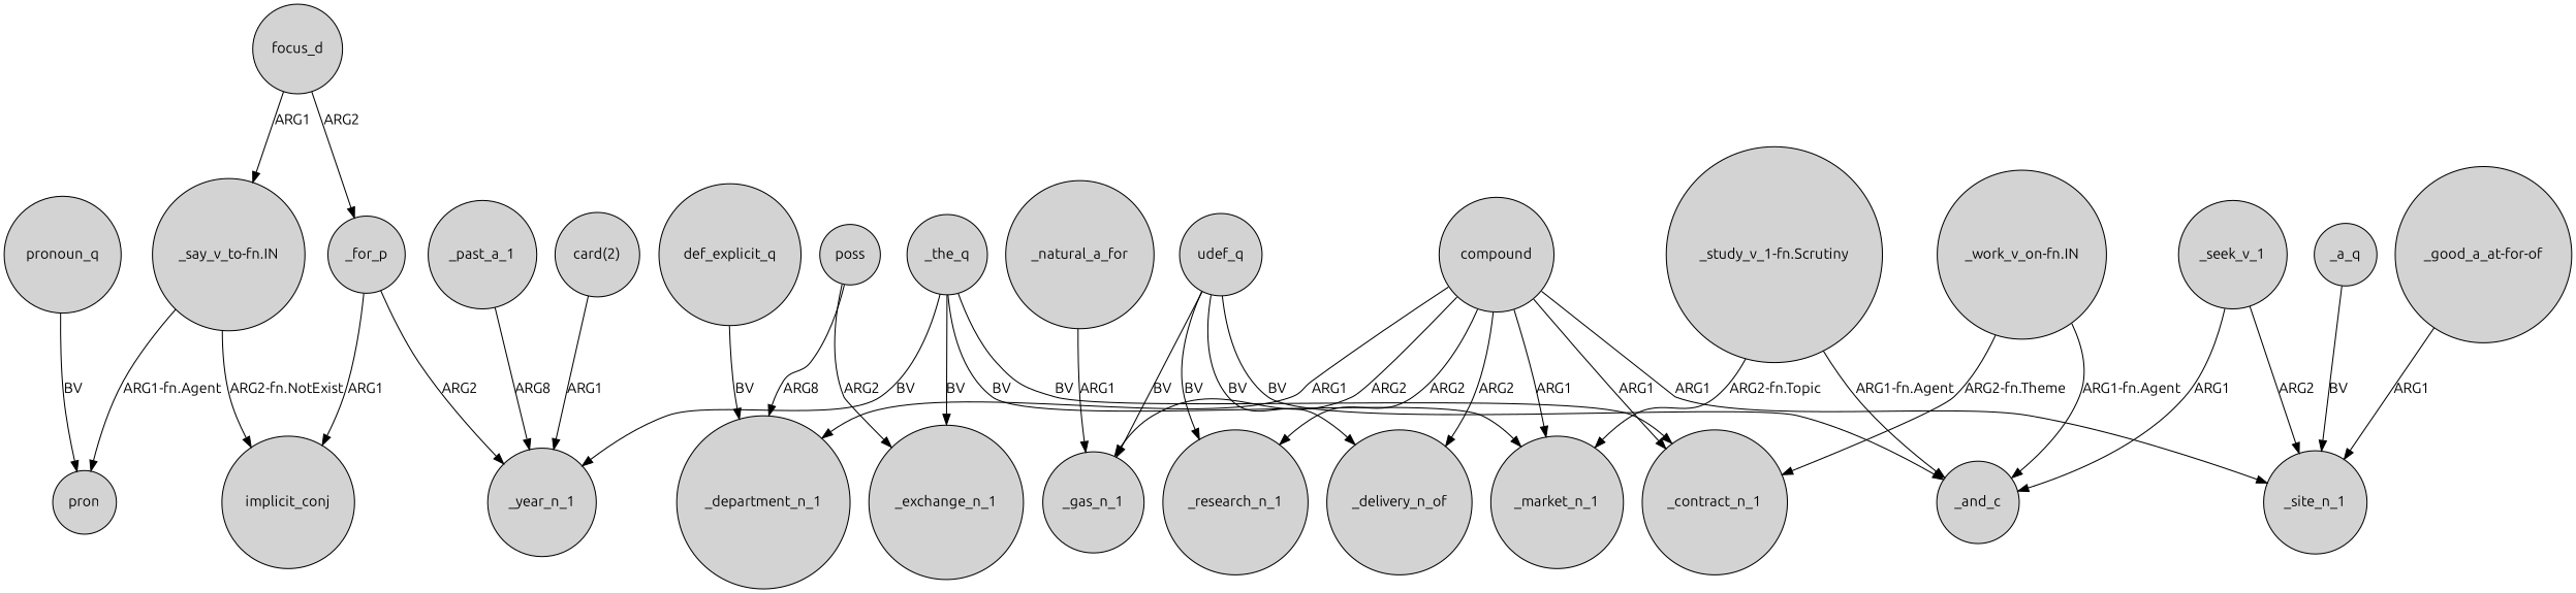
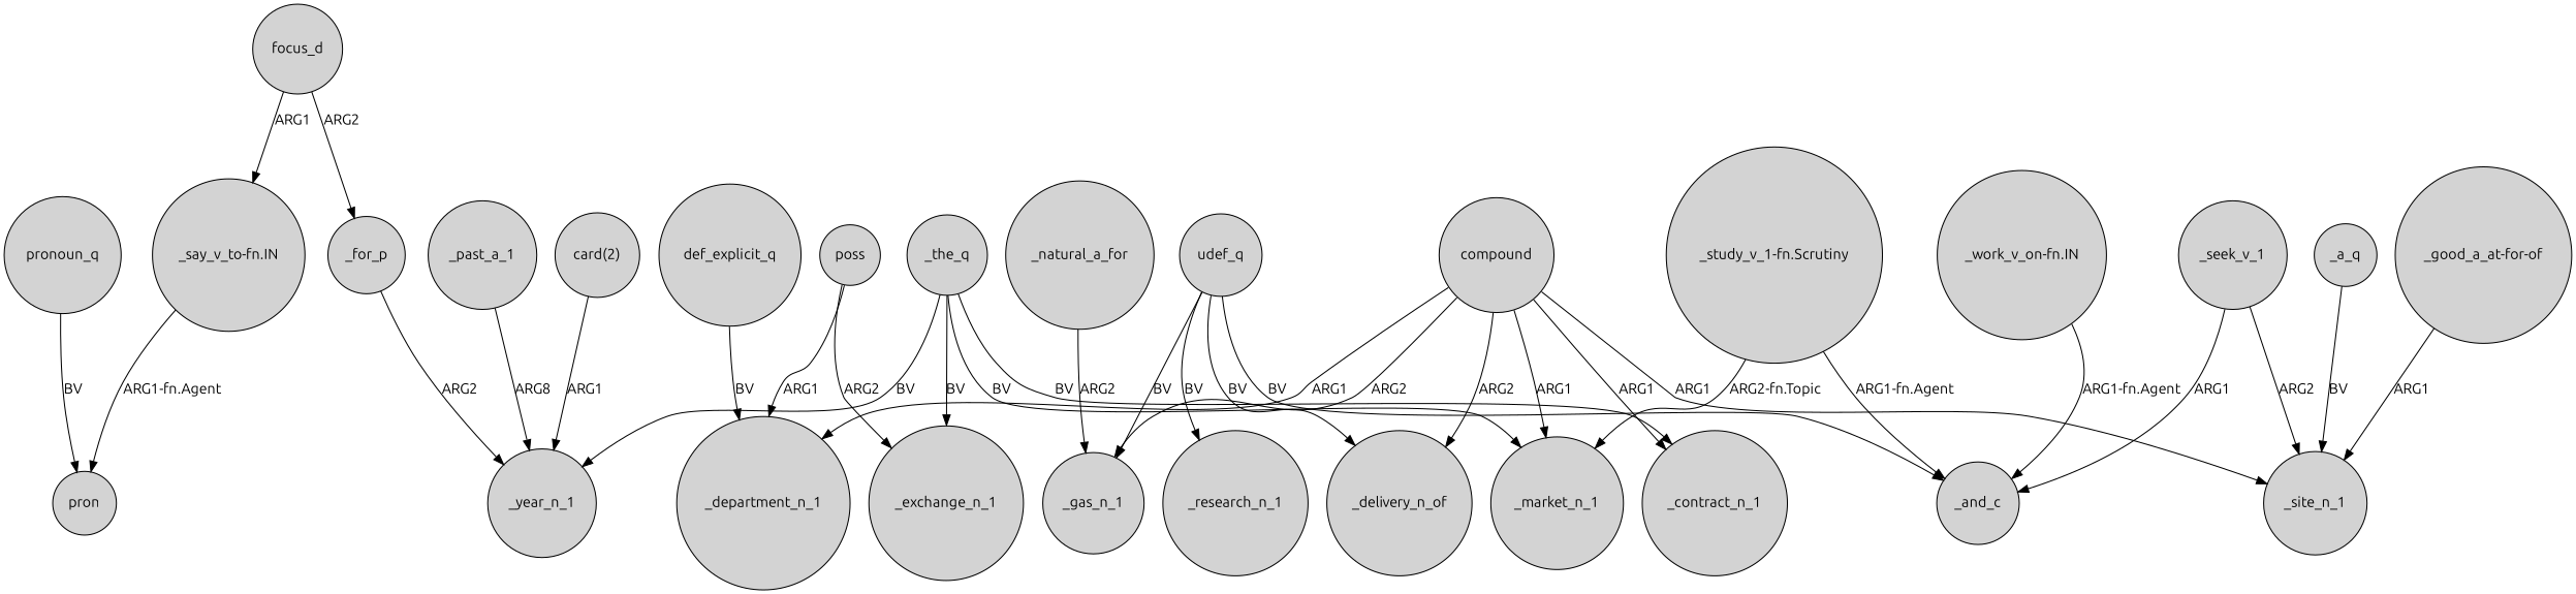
  digraph {
    fontname=Ubuntu
    node [fontname=Ubuntu shape=circle style=filled]
    edge [fontname=Ubuntu]
    "_say_v_to-fn.IN"
-   implicit_conj
    pron
    "_work_v_on-fn.IN"
    _contract_n_1
    _and_c
    _for_p
    _year_n_1
    "_good_a_at-for-of"
    _site_n_1
    udef_q
    _delivery_n_of
    _research_n_1
    _gas_n_1
    compound
    _department_n_1
    _market_n_1
    "_study_v_1-fn.Scrutiny"
    focus_d
    poss
    _exchange_n_1
    _past_a_1
    pronoun_q
    _the_q
    _seek_v_1
    "card(2)"
    _natural_a_for
    _a_q
    def_explicit_q
-   "_say_v_to-fn.IN" -> implicit_conj [label="ARG2-fn.NotExist"]
    "_say_v_to-fn.IN" -> pron [label="ARG1-fn.Agent"]
-   "_work_v_on-fn.IN" -> _contract_n_1 [label="ARG2-fn.Theme"]
    "_work_v_on-fn.IN" -> _and_c [label="ARG1-fn.Agent"]
-   _for_p -> implicit_conj [label=ARG1]
    _for_p -> _year_n_1 [label=ARG2]
    "_good_a_at-for-of" -> _site_n_1 [label=ARG1]
    udef_q -> _and_c [label=BV]
    udef_q -> _delivery_n_of [label=BV]
    udef_q -> _research_n_1 [label=BV]
    udef_q -> _gas_n_1 [label=BV]
    compound -> _contract_n_1 [label=ARG1]
    compound -> _site_n_1 [label=ARG1]
    compound -> _delivery_n_of [label=ARG2]
-   compound -> _research_n_1 [label=ARG2]
    compound -> _gas_n_1 [label=ARG2]
    compound -> _department_n_1 [label=ARG1]
    compound -> _market_n_1 [label=ARG1]
    "_study_v_1-fn.Scrutiny" -> _and_c [label="ARG1-fn.Agent"]
    "_study_v_1-fn.Scrutiny" -> _market_n_1 [label="ARG2-fn.Topic"]
    focus_d -> "_say_v_to-fn.IN" [label=ARG1]
    focus_d -> _for_p [label=ARG2]
-   poss -> _department_n_1 [label=ARG8]
+   poss -> _department_n_1 [label=ARG1]
    poss -> _exchange_n_1 [label=ARG2]
    _past_a_1 -> _year_n_1 [label=ARG8]
    pronoun_q -> pron [label=BV]
    _the_q -> _contract_n_1 [label=BV]
    _the_q -> _year_n_1 [label=BV]
    _the_q -> _market_n_1 [label=BV]
    _the_q -> _exchange_n_1 [label=BV]
    _seek_v_1 -> _and_c [label=ARG1]
    _seek_v_1 -> _site_n_1 [label=ARG2]
    "card(2)" -> _year_n_1 [label=ARG1]
-   _natural_a_for -> _gas_n_1 [label=ARG1]
+   _natural_a_for -> _gas_n_1 [label=ARG2]
    _a_q -> _site_n_1 [label=BV]
    def_explicit_q -> _department_n_1 [label=BV]
  }
